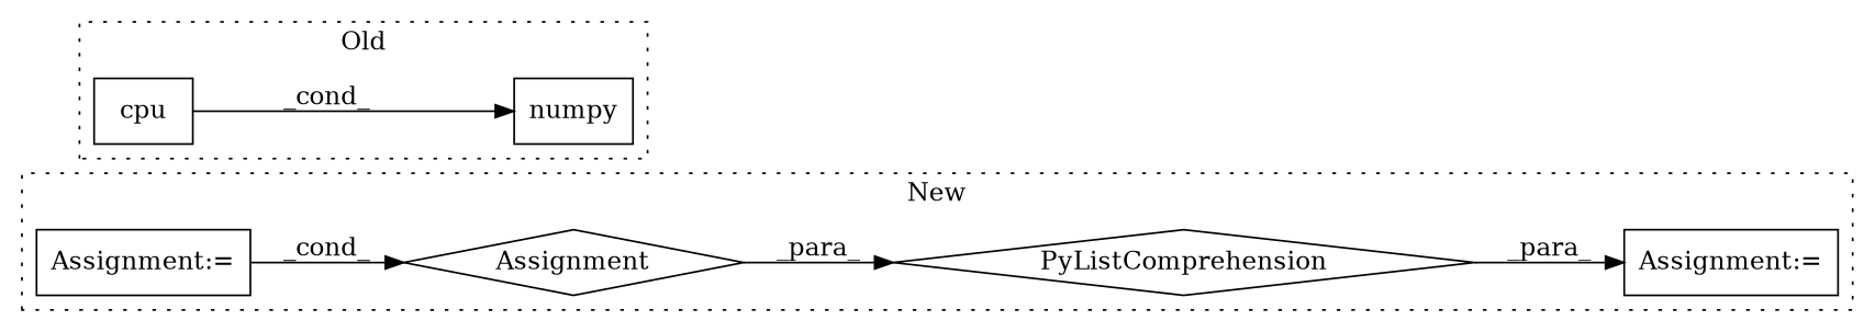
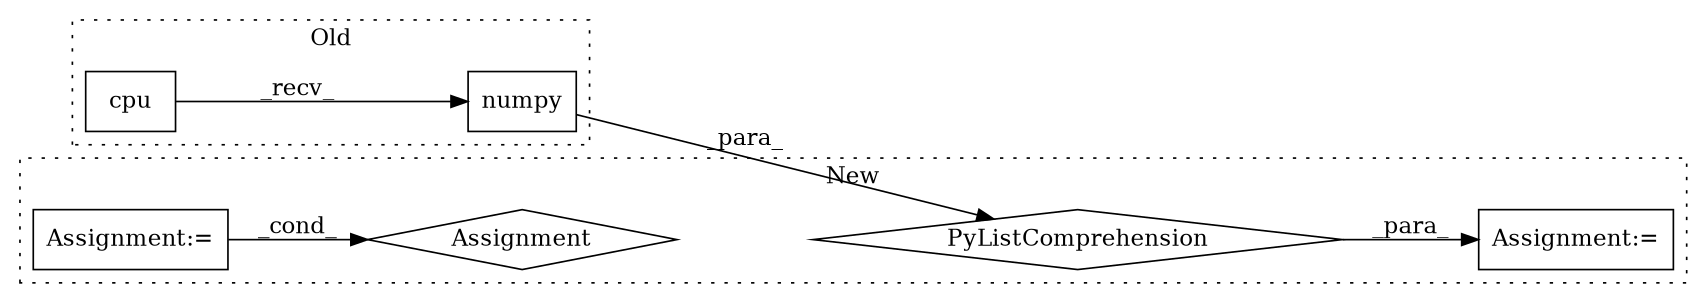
  digraph {
    rankdir=LR
    node [a=32 l=38 s=18771 shape=box]
    n1 [l=5 label=cpu s=18831]
    n2 [l=7 label=numpy s=18837]
    n3 [a=113 label=Assignment shape=diamond]
    n4 [a=7 label="Assignment:="]
    n5 [a=109 l=105 label=PyListComprehension s=18712 shape=diamond]
    n6 [a=7 l=12 label="Assignment:=" s=18822]
    subgraph cluster_1 {
      label=Old
      style=dotted
      n1
      n2
    }
    subgraph cluster_2 {
      label=New
      style=dotted
      n3
      n4
      n5
      n6
    }
-   n1 -> n2 [label=_cond_]
-   n3 -> n5 [label=_para_]
+   n1 -> n2 [label=_recv_]
+   n2 -> n5 [label=_para_]
    n4 -> n3 [label=_cond_]
    n5 -> n6 [label=_para_]
  }
